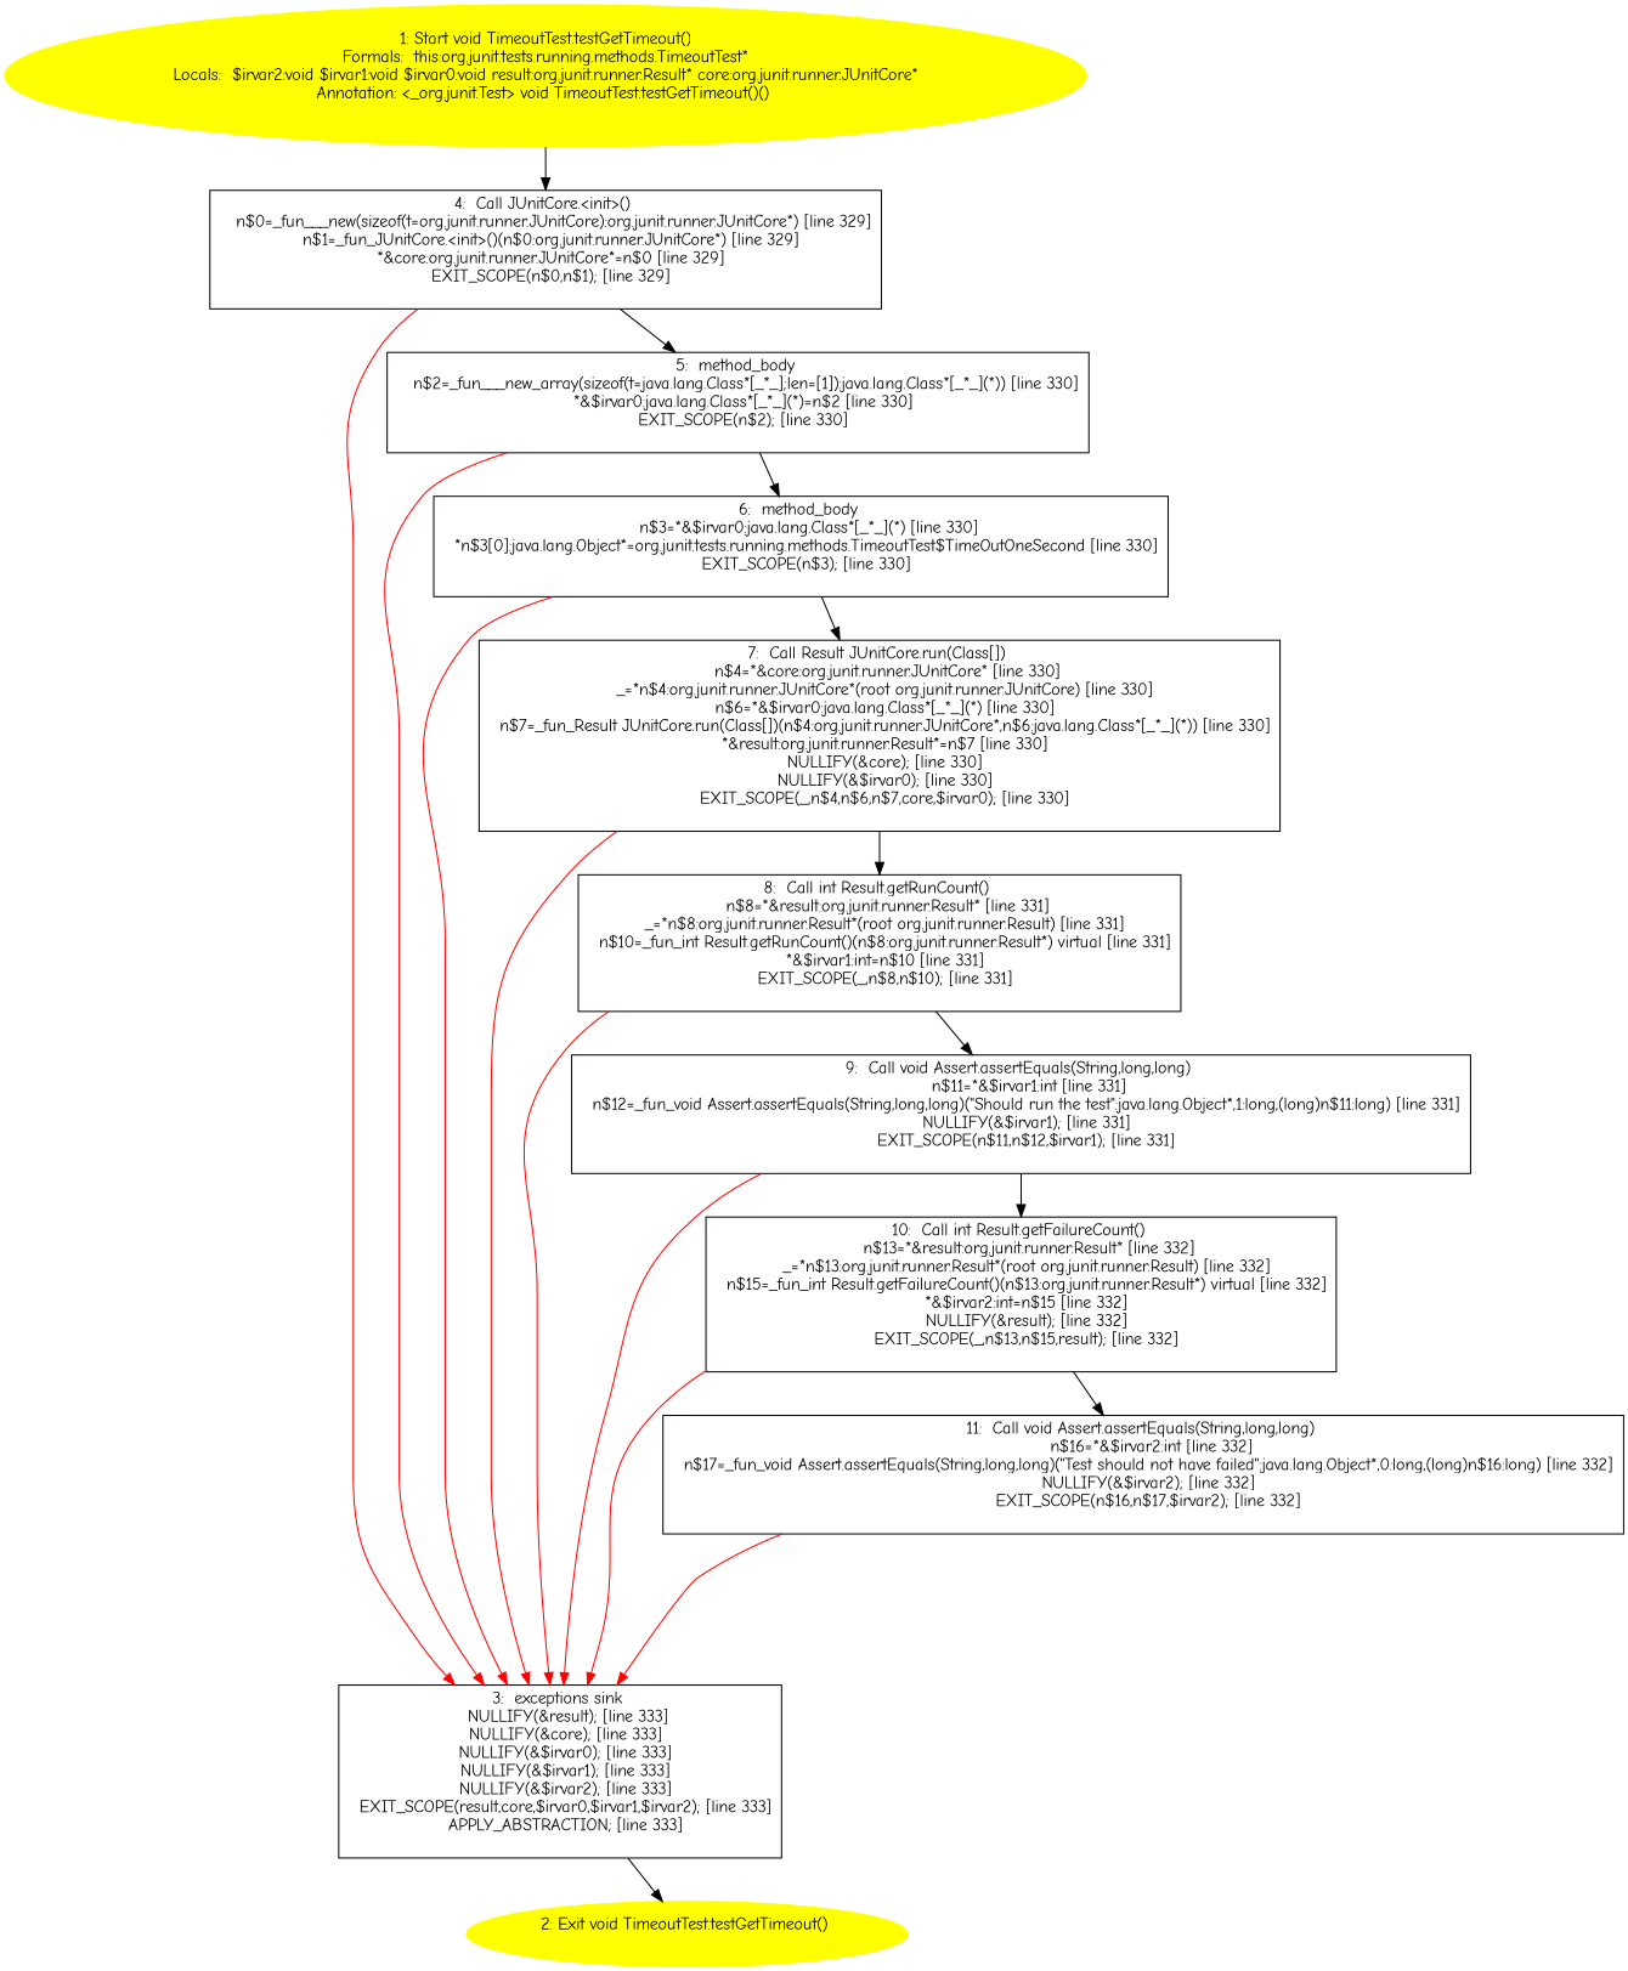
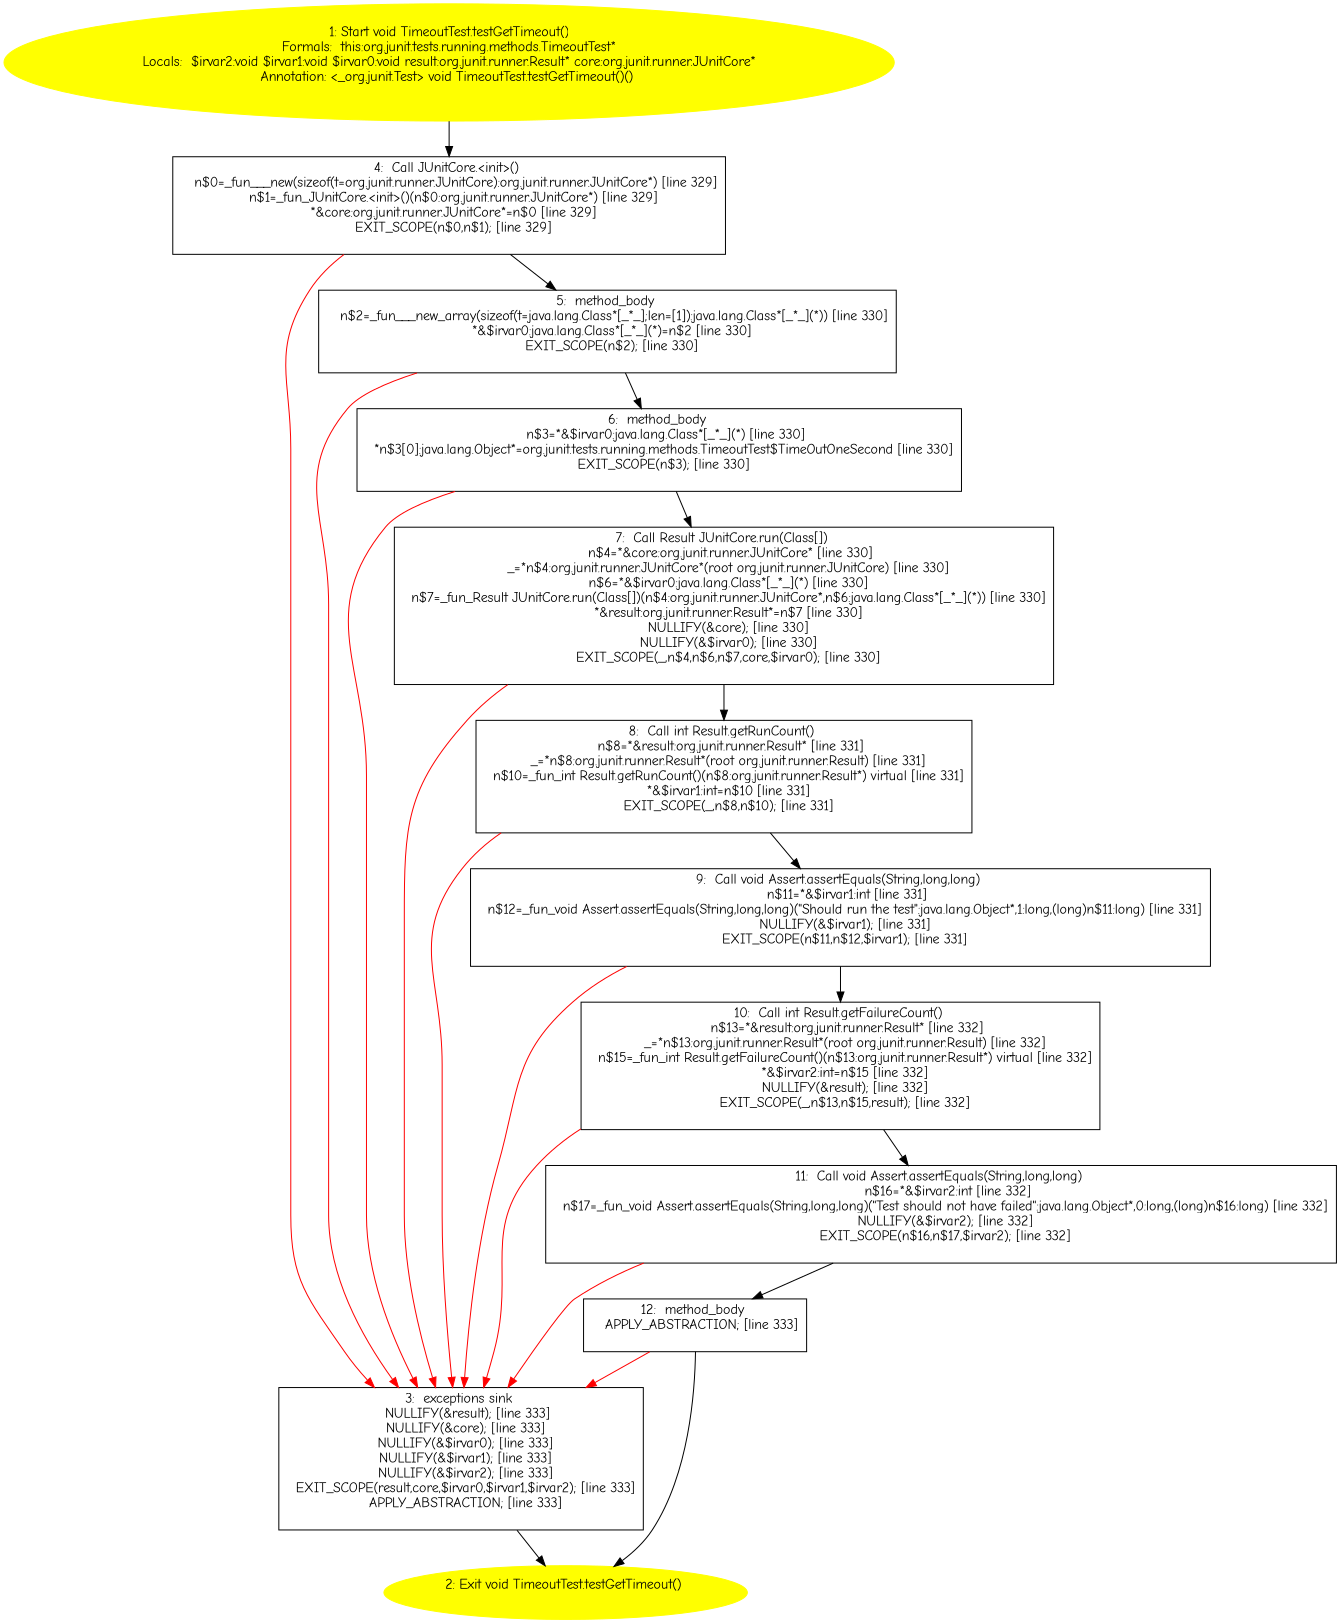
  digraph {
    fontname="Comic Neue"
    node [fontname="Comic Neue" shape=box]
    edge [fontname="Comic Neue"]
    n1 [color=yellow label="1: Start void TimeoutTest.testGetTimeout()\nFormals:  this:org.junit.tests.running.methods.TimeoutTest*\nLocals:  $irvar2:void $irvar1:void $irvar0:void result:org.junit.runner.Result* core:org.junit.runner.JUnitCore*\nAnnotation: <_org.junit.Test> void TimeoutTest.testGetTimeout()() \n  " style=filled shape=""]
    n2 [label="4:  Call JUnitCore.<init>() \n   n$0=_fun___new(sizeof(t=org.junit.runner.JUnitCore):org.junit.runner.JUnitCore*) [line 329]\n  n$1=_fun_JUnitCore.<init>()(n$0:org.junit.runner.JUnitCore*) [line 329]\n  *&core:org.junit.runner.JUnitCore*=n$0 [line 329]\n  EXIT_SCOPE(n$0,n$1); [line 329]\n "]
    n3 [label="3:  exceptions sink \n   NULLIFY(&result); [line 333]\n  NULLIFY(&core); [line 333]\n  NULLIFY(&$irvar0); [line 333]\n  NULLIFY(&$irvar1); [line 333]\n  NULLIFY(&$irvar2); [line 333]\n  EXIT_SCOPE(result,core,$irvar0,$irvar1,$irvar2); [line 333]\n  APPLY_ABSTRACTION; [line 333]\n "]
    n4 [label="5:  method_body \n   n$2=_fun___new_array(sizeof(t=java.lang.Class*[_*_];len=[1]):java.lang.Class*[_*_](*)) [line 330]\n  *&$irvar0:java.lang.Class*[_*_](*)=n$2 [line 330]\n  EXIT_SCOPE(n$2); [line 330]\n "]
    n5 [color=yellow label="2: Exit void TimeoutTest.testGetTimeout() \n  " style=filled shape=""]
    n6 [label="6:  method_body \n   n$3=*&$irvar0:java.lang.Class*[_*_](*) [line 330]\n  *n$3[0]:java.lang.Object*=org.junit.tests.running.methods.TimeoutTest$TimeOutOneSecond [line 330]\n  EXIT_SCOPE(n$3); [line 330]\n "]
    n7 [label="7:  Call Result JUnitCore.run(Class[]) \n   n$4=*&core:org.junit.runner.JUnitCore* [line 330]\n  _=*n$4:org.junit.runner.JUnitCore*(root org.junit.runner.JUnitCore) [line 330]\n  n$6=*&$irvar0:java.lang.Class*[_*_](*) [line 330]\n  n$7=_fun_Result JUnitCore.run(Class[])(n$4:org.junit.runner.JUnitCore*,n$6:java.lang.Class*[_*_](*)) [line 330]\n  *&result:org.junit.runner.Result*=n$7 [line 330]\n  NULLIFY(&core); [line 330]\n  NULLIFY(&$irvar0); [line 330]\n  EXIT_SCOPE(_,n$4,n$6,n$7,core,$irvar0); [line 330]\n "]
    n8 [label="8:  Call int Result.getRunCount() \n   n$8=*&result:org.junit.runner.Result* [line 331]\n  _=*n$8:org.junit.runner.Result*(root org.junit.runner.Result) [line 331]\n  n$10=_fun_int Result.getRunCount()(n$8:org.junit.runner.Result*) virtual [line 331]\n  *&$irvar1:int=n$10 [line 331]\n  EXIT_SCOPE(_,n$8,n$10); [line 331]\n "]
    n9 [label="9:  Call void Assert.assertEquals(String,long,long) \n   n$11=*&$irvar1:int [line 331]\n  n$12=_fun_void Assert.assertEquals(String,long,long)(\"Should run the test\":java.lang.Object*,1:long,(long)n$11:long) [line 331]\n  NULLIFY(&$irvar1); [line 331]\n  EXIT_SCOPE(n$11,n$12,$irvar1); [line 331]\n "]
    n10 [label="10:  Call int Result.getFailureCount() \n   n$13=*&result:org.junit.runner.Result* [line 332]\n  _=*n$13:org.junit.runner.Result*(root org.junit.runner.Result) [line 332]\n  n$15=_fun_int Result.getFailureCount()(n$13:org.junit.runner.Result*) virtual [line 332]\n  *&$irvar2:int=n$15 [line 332]\n  NULLIFY(&result); [line 332]\n  EXIT_SCOPE(_,n$13,n$15,result); [line 332]\n "]
    n11 [label="11:  Call void Assert.assertEquals(String,long,long) \n   n$16=*&$irvar2:int [line 332]\n  n$17=_fun_void Assert.assertEquals(String,long,long)(\"Test should not have failed\":java.lang.Object*,0:long,(long)n$16:long) [line 332]\n  NULLIFY(&$irvar2); [line 332]\n  EXIT_SCOPE(n$16,n$17,$irvar2); [line 332]\n "]
+   n12 [label="12:  method_body \n   APPLY_ABSTRACTION; [line 333]\n "]
    n1 -> n2
    n2 -> n3 [color=red]
    n2 -> n4
    n3 -> n5
    n4 -> n3 [color=red]
    n4 -> n6
    n6 -> n3 [color=red]
    n6 -> n7
    n7 -> n3 [color=red]
    n7 -> n8
    n8 -> n3 [color=red]
    n8 -> n9
    n9 -> n3 [color=red]
    n9 -> n10
    n10 -> n3 [color=red]
    n10 -> n11
    n11 -> n3 [color=red]
+   n11 -> n12
+   n12 -> n3 [color=red]
+   n12 -> n5
  }
